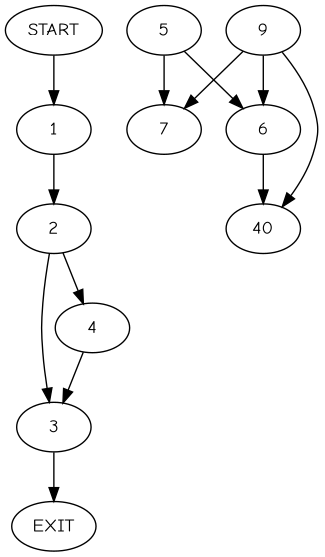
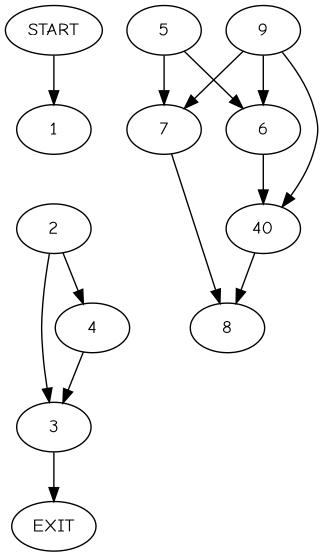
  digraph {
    fontname="Comic Neue"
    node [fontname="Comic Neue"]
    edge [fontname="Comic Neue"]
    n1 [label=START]
    1
    2
    n4 [label=EXIT]
    3
    4
    5
    6
    7
    n10 [label=40]
+   8
    9
    n1 -> 1
-   1 -> 2
    2 -> 3
    2 -> 4
    3 -> n4
    4 -> 3
    5 -> 6
    5 -> 7
    6 -> n10
+   7 -> 8
+   n10 -> 8
    9 -> 6
    9 -> 7
    9 -> n10
  }
